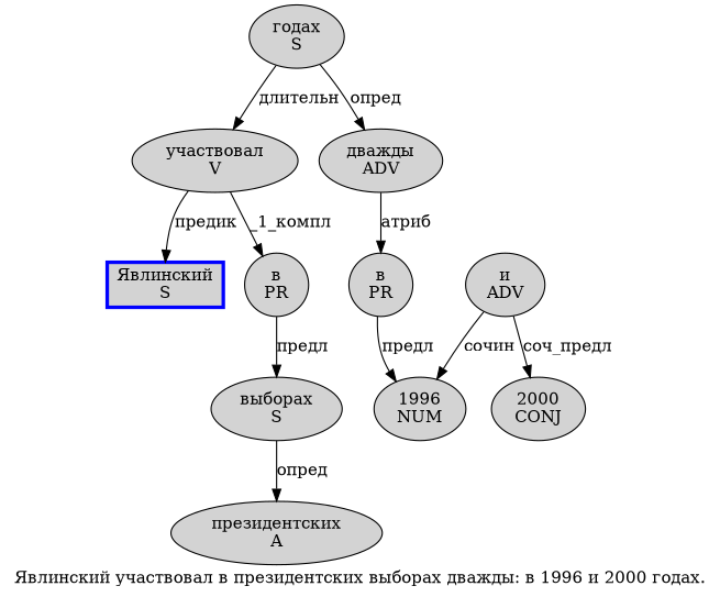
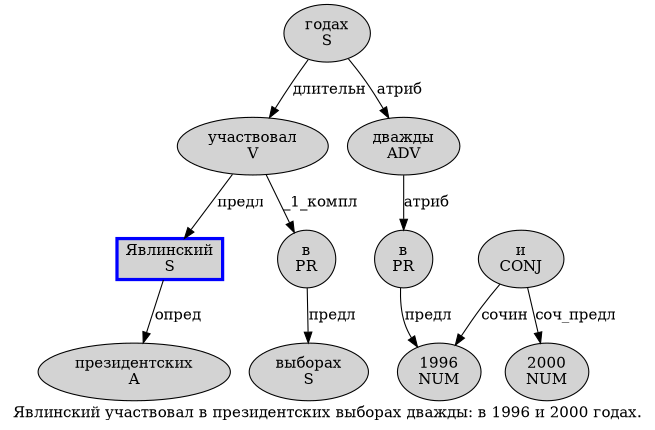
  digraph {
    label="Явлинский участвовал в президентских выборах дважды: в 1996 и 2000 годах."
    node [fillcolor=lightgray penwidth=1 shape=ellipse style=filled]
    n1 [color=blue label="Явлинский\nS" penwidth=3 shape=box]
    n2 [label="участвовал\nV"]
    n3 [label="в\nPR"]
    n4 [label="выборах\nS"]
    n5 [label="годах\nS"]
    n6 [label="дважды\nADV"]
    n7 [label="президентских\nA"]
    n8 [label="в\nPR"]
    n9 [label="1996\nNUM"]
-   n10 [label="и\nADV"]
-   n11 [label="2000\nCONJ"]
-   n2 -> n1 [label="предик"]
+   n10 [label="и\nCONJ"]
+   n11 [label="2000\nNUM"]
+   n2 -> n1 [label="предл"]
    n2 -> n3 [label="_1_компл"]
    n3 -> n4 [label="предл"]
-   n4 -> n7 [label="опред"]
+   n1 -> n7 [label="опред"]
    n5 -> n2 [label="длительн"]
-   n5 -> n6 [label="опред"]
+   n5 -> n6 [label="атриб"]
    n6 -> n8 [label="атриб"]
    n8 -> n9 [label="предл"]
    n10 -> n9 [label="сочин"]
    n10 -> n11 [label="соч_предл"]
  }
